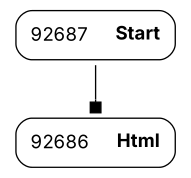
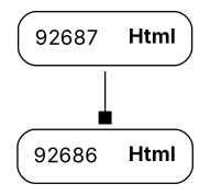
  digraph {
    fontname=Inter
    node [shape=none fontname=Inter]
-   n1 [label=<<TABLE border='1' cellspacing='0' cellpadding='10' style='rounded' ><TR><TD border='0'>92687</TD><TD border='0'><B>Start</B></TD></TR></TABLE>>]
+   n1 [label=<<TABLE border='1' cellspacing='0' cellpadding='10' style='rounded' ><TR><TD border='0'>92687</TD><TD border='0'><B>Html</B></TD></TR></TABLE>>]
    n2 [label=<<TABLE border='1' cellspacing='0' cellpadding='10' style='rounded' ><TR><TD border='0'>92686</TD><TD border='0'><B>Html</B></TD></TR></TABLE>>]
    n1 -> n2 [weight=2 arrowhead=box fontname=Inter]
  }
